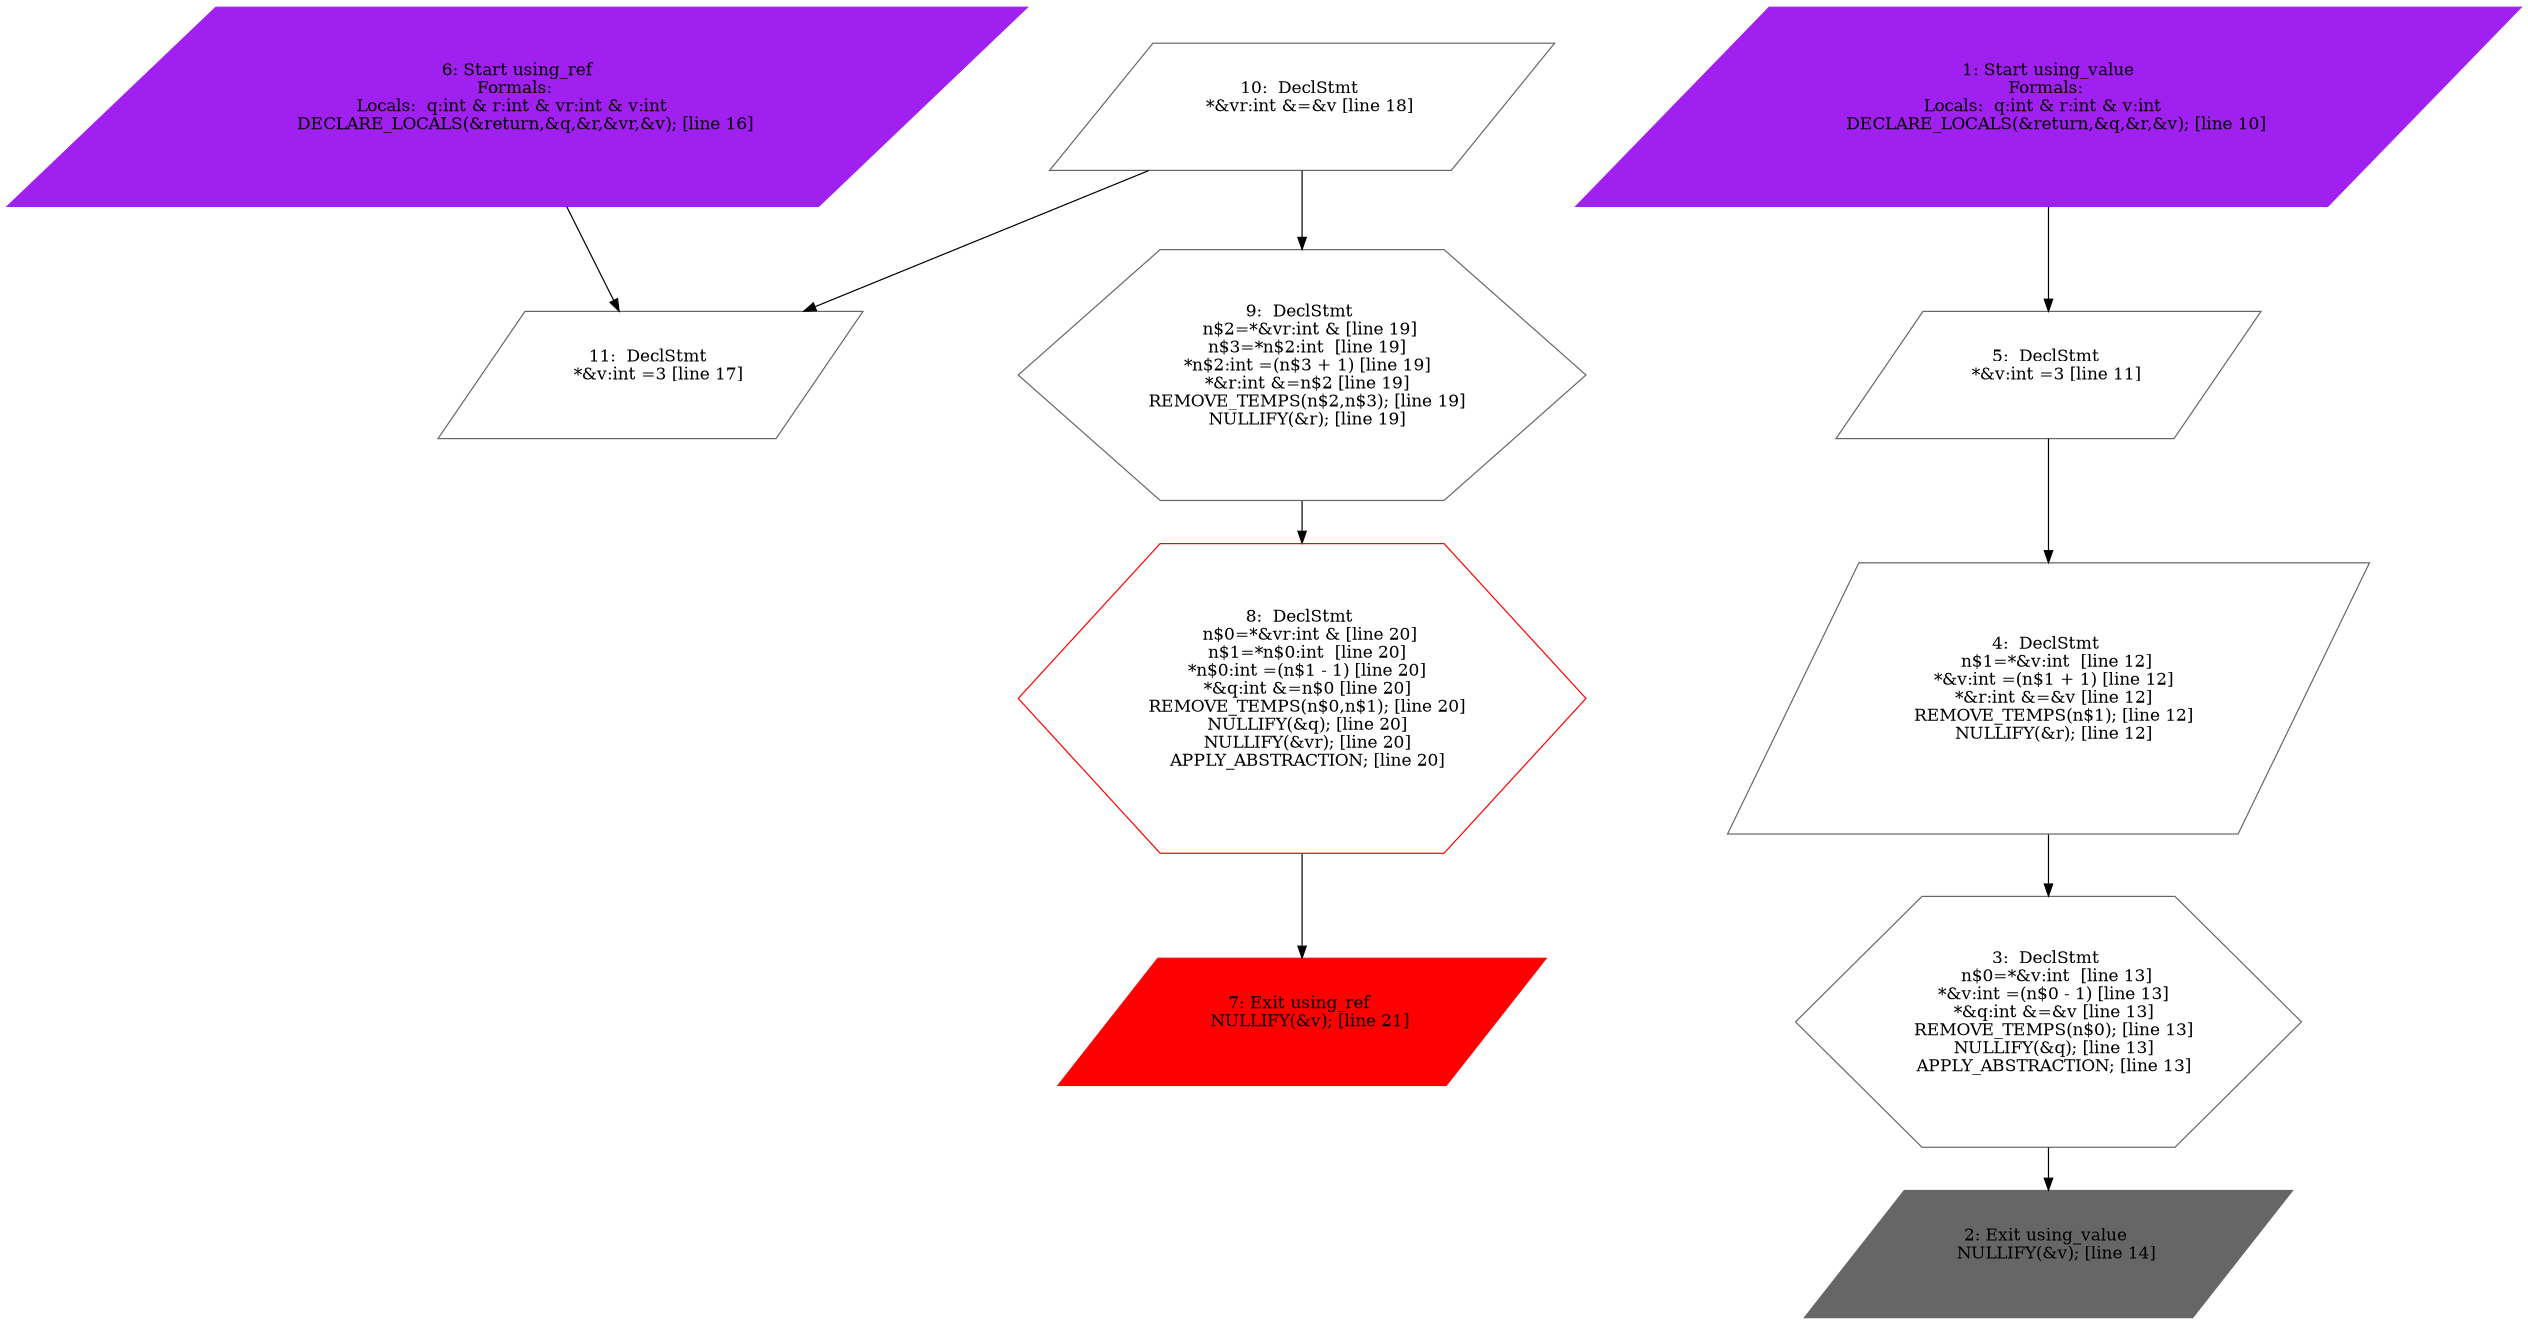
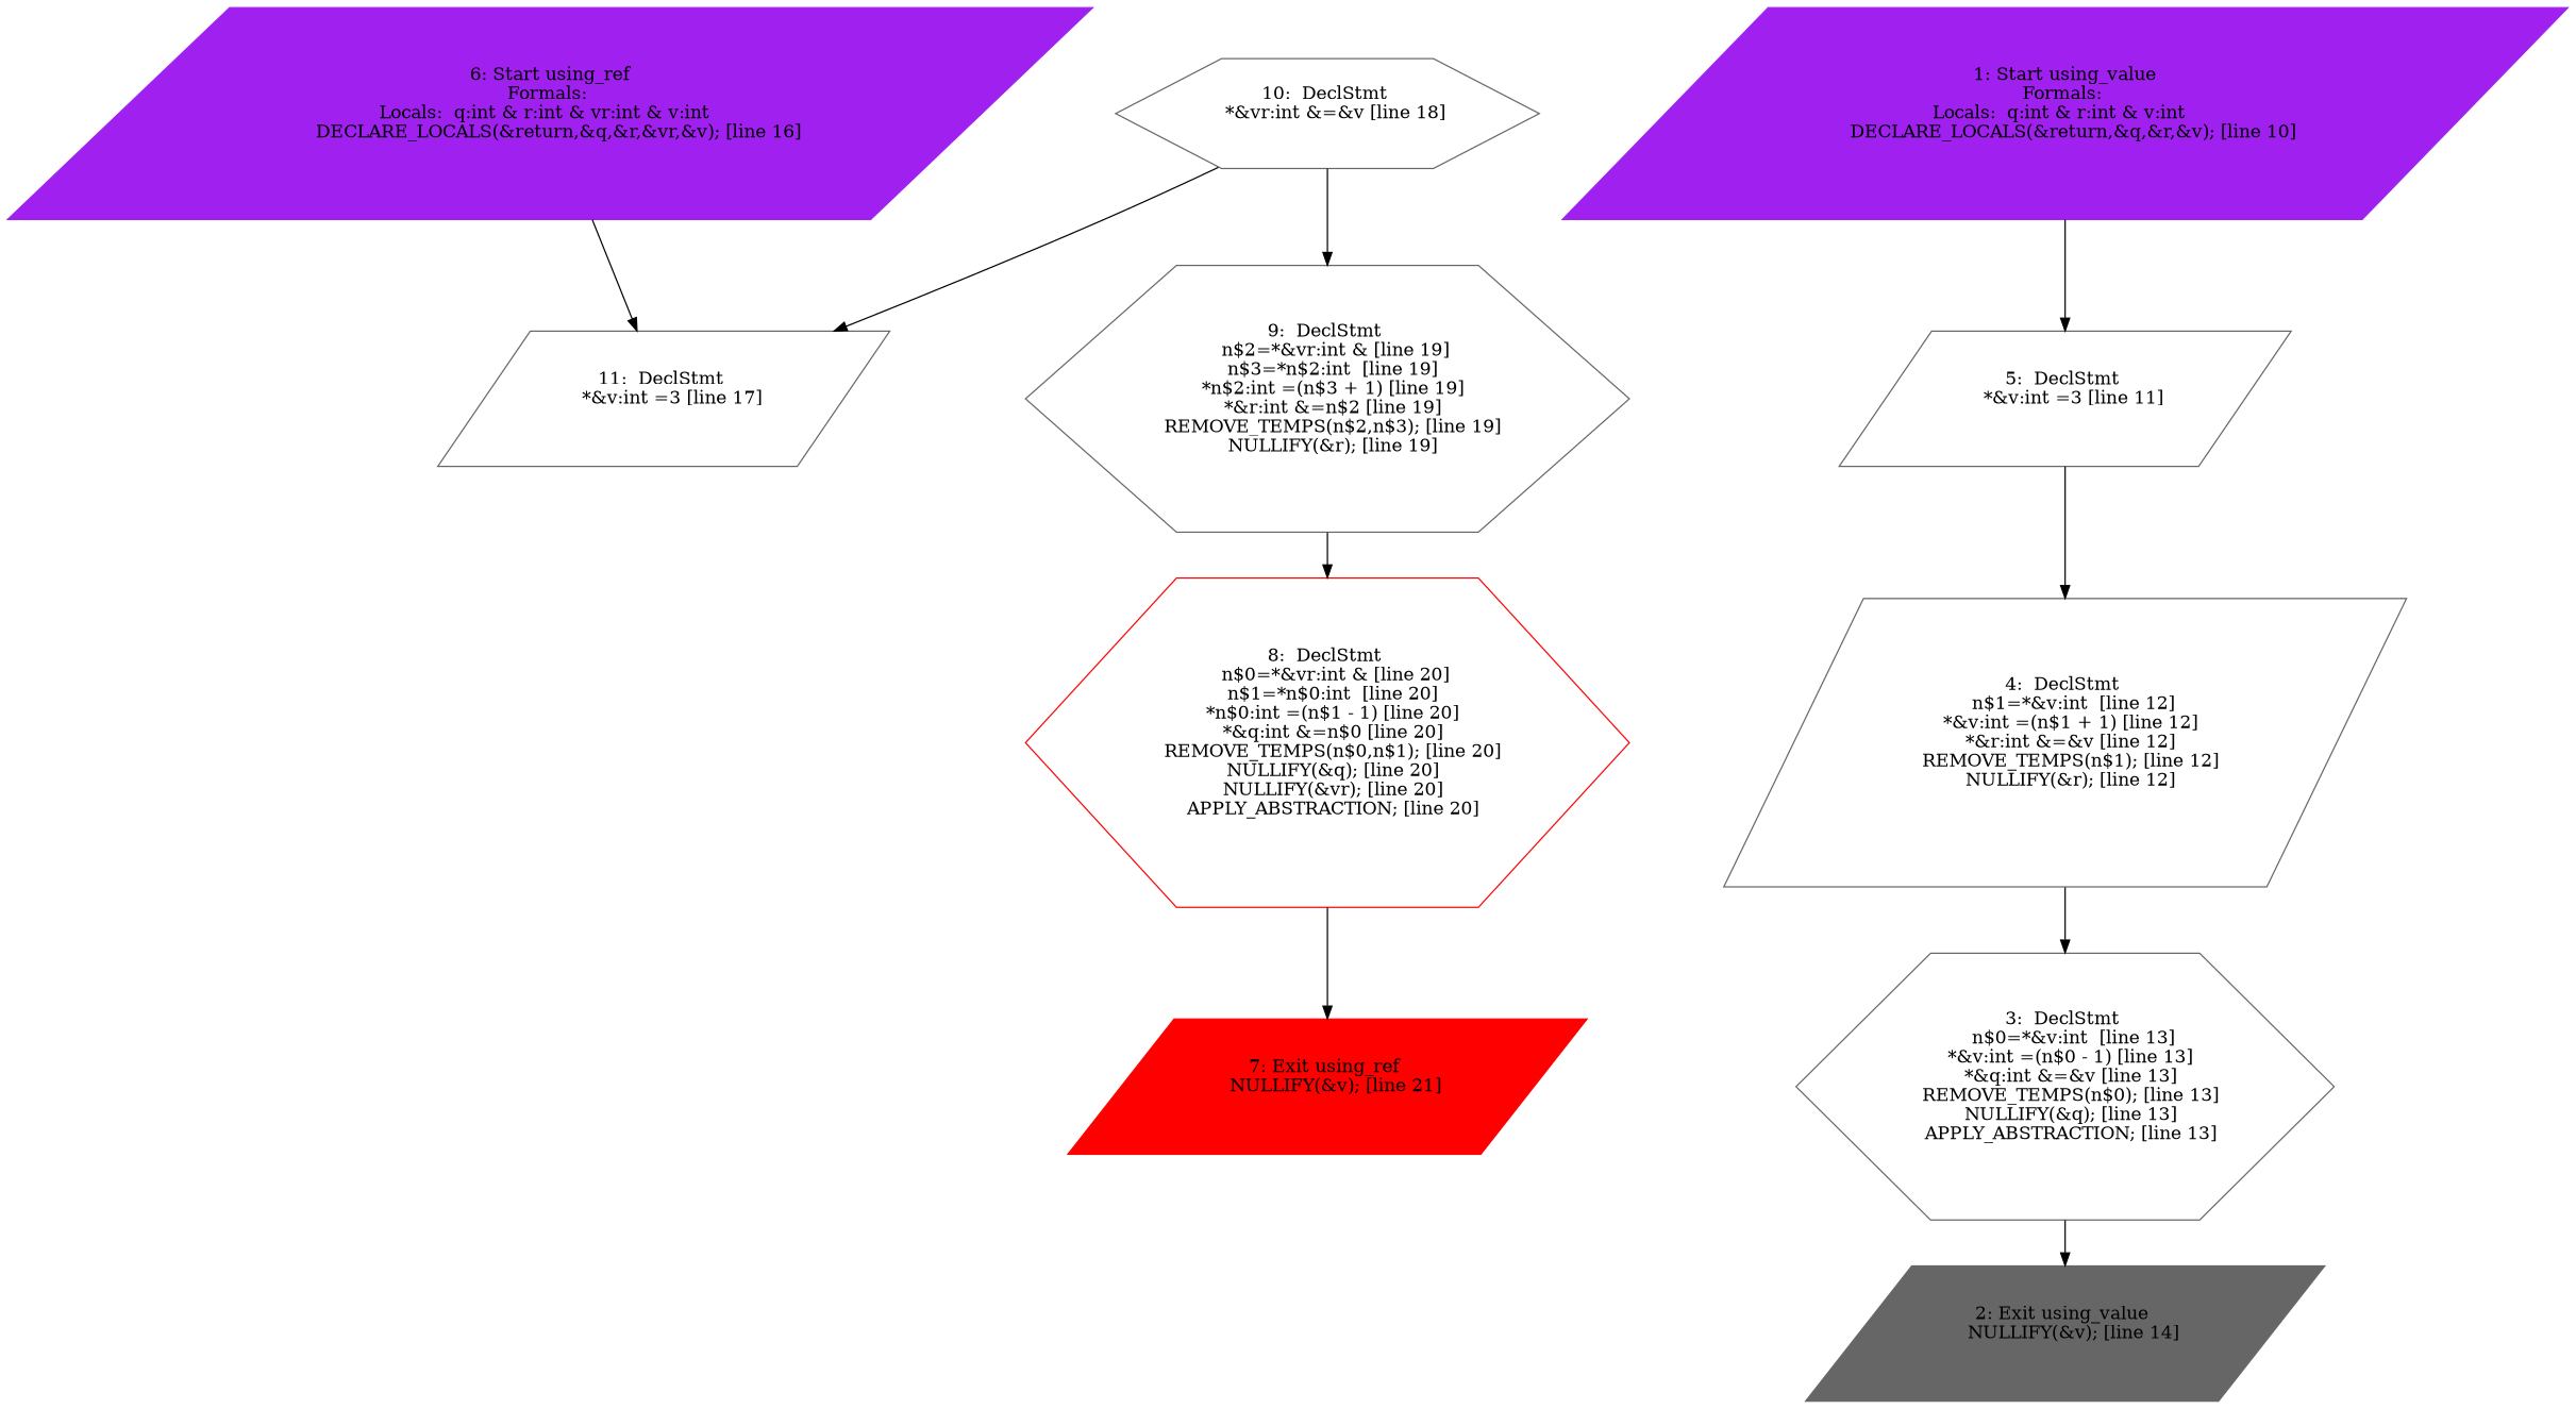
  digraph {
    node [color=gray40 shape=parallelogram]
    n1 [label="11:  DeclStmt \n   *&v:int =3 [line 17]\n "]
-   n2 [label="10:  DeclStmt \n   *&vr:int &=&v [line 18]\n "]
+   n2 [label="10:  DeclStmt \n   *&vr:int &=&v [line 18]\n " shape=hexagon]
    n3 [label="9:  DeclStmt \n   n$2=*&vr:int & [line 19]\n  n$3=*n$2:int  [line 19]\n  *n$2:int =(n$3 + 1) [line 19]\n  *&r:int &=n$2 [line 19]\n  REMOVE_TEMPS(n$2,n$3); [line 19]\n  NULLIFY(&r); [line 19]\n " shape=hexagon]
    n4 [color=red label="8:  DeclStmt \n   n$0=*&vr:int & [line 20]\n  n$1=*n$0:int  [line 20]\n  *n$0:int =(n$1 - 1) [line 20]\n  *&q:int &=n$0 [line 20]\n  REMOVE_TEMPS(n$0,n$1); [line 20]\n  NULLIFY(&q); [line 20]\n  NULLIFY(&vr); [line 20]\n  APPLY_ABSTRACTION; [line 20]\n " shape=hexagon]
    n5 [color=red label="7: Exit using_ref \n   NULLIFY(&v); [line 21]\n " style=filled]
    n6 [color=purple label="6: Start using_ref\nFormals: \nLocals:  q:int & r:int & vr:int & v:int  \n   DECLARE_LOCALS(&return,&q,&r,&vr,&v); [line 16]\n " style=filled]
    n7 [label="5:  DeclStmt \n   *&v:int =3 [line 11]\n "]
    n8 [label="4:  DeclStmt \n   n$1=*&v:int  [line 12]\n  *&v:int =(n$1 + 1) [line 12]\n  *&r:int &=&v [line 12]\n  REMOVE_TEMPS(n$1); [line 12]\n  NULLIFY(&r); [line 12]\n "]
    n9 [label="3:  DeclStmt \n   n$0=*&v:int  [line 13]\n  *&v:int =(n$0 - 1) [line 13]\n  *&q:int &=&v [line 13]\n  REMOVE_TEMPS(n$0); [line 13]\n  NULLIFY(&q); [line 13]\n  APPLY_ABSTRACTION; [line 13]\n " shape=hexagon]
    n10 [label="2: Exit using_value \n   NULLIFY(&v); [line 14]\n " style=filled]
    n11 [color=purple label="1: Start using_value\nFormals: \nLocals:  q:int & r:int & v:int  \n   DECLARE_LOCALS(&return,&q,&r,&v); [line 10]\n " style=filled]
    n2 -> n1
    n2 -> n3
    n3 -> n4
    n4 -> n5
    n6 -> n1
    n7 -> n8
    n8 -> n9
    n9 -> n10
    n11 -> n7
  }
